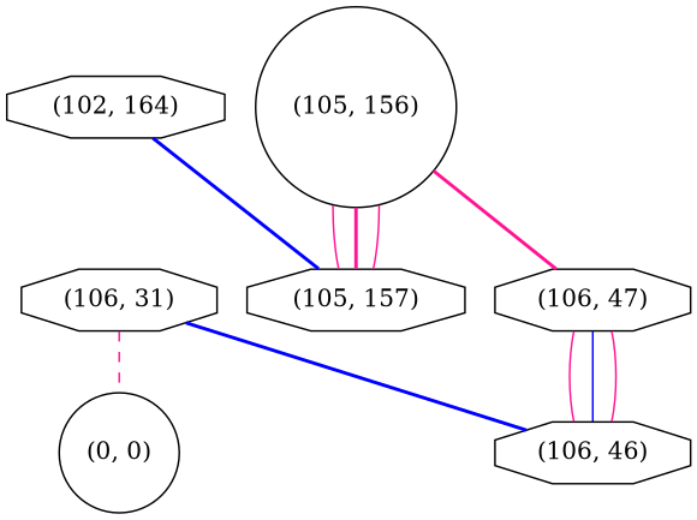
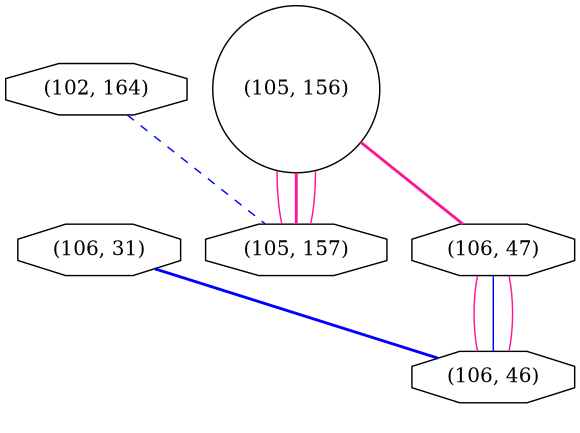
  graph {
    node [shape=octagon]
    edge [color=deeppink style=solid weight=1]
-   "(0, 0)" [shape=circle]
    "(106, 31)"
    "(106, 46)"
    "(102, 164)"
    "(105, 157)"
    "(105, 156)" [shape=circle]
    "(106, 47)"
-   "(106, 31)" -- "(0, 0)" [style=dashed weight=4]
    "(106, 31)" -- "(106, 46)" [color=blue style=bold]
-   "(102, 164)" -- "(105, 157)" [color=blue style=bold]
+   "(102, 164)" -- "(105, 157)" [color=blue style=dashed]
    "(105, 156)" -- "(105, 157)"
    "(105, 156)" -- "(105, 157)" [style=bold]
    "(105, 156)" -- "(105, 157)"
    "(105, 156)" -- "(106, 47)" [style=bold]
    "(106, 47)" -- "(106, 46)"
    "(106, 47)" -- "(106, 46)" [color=blue]
    "(106, 47)" -- "(106, 46)"
  }
